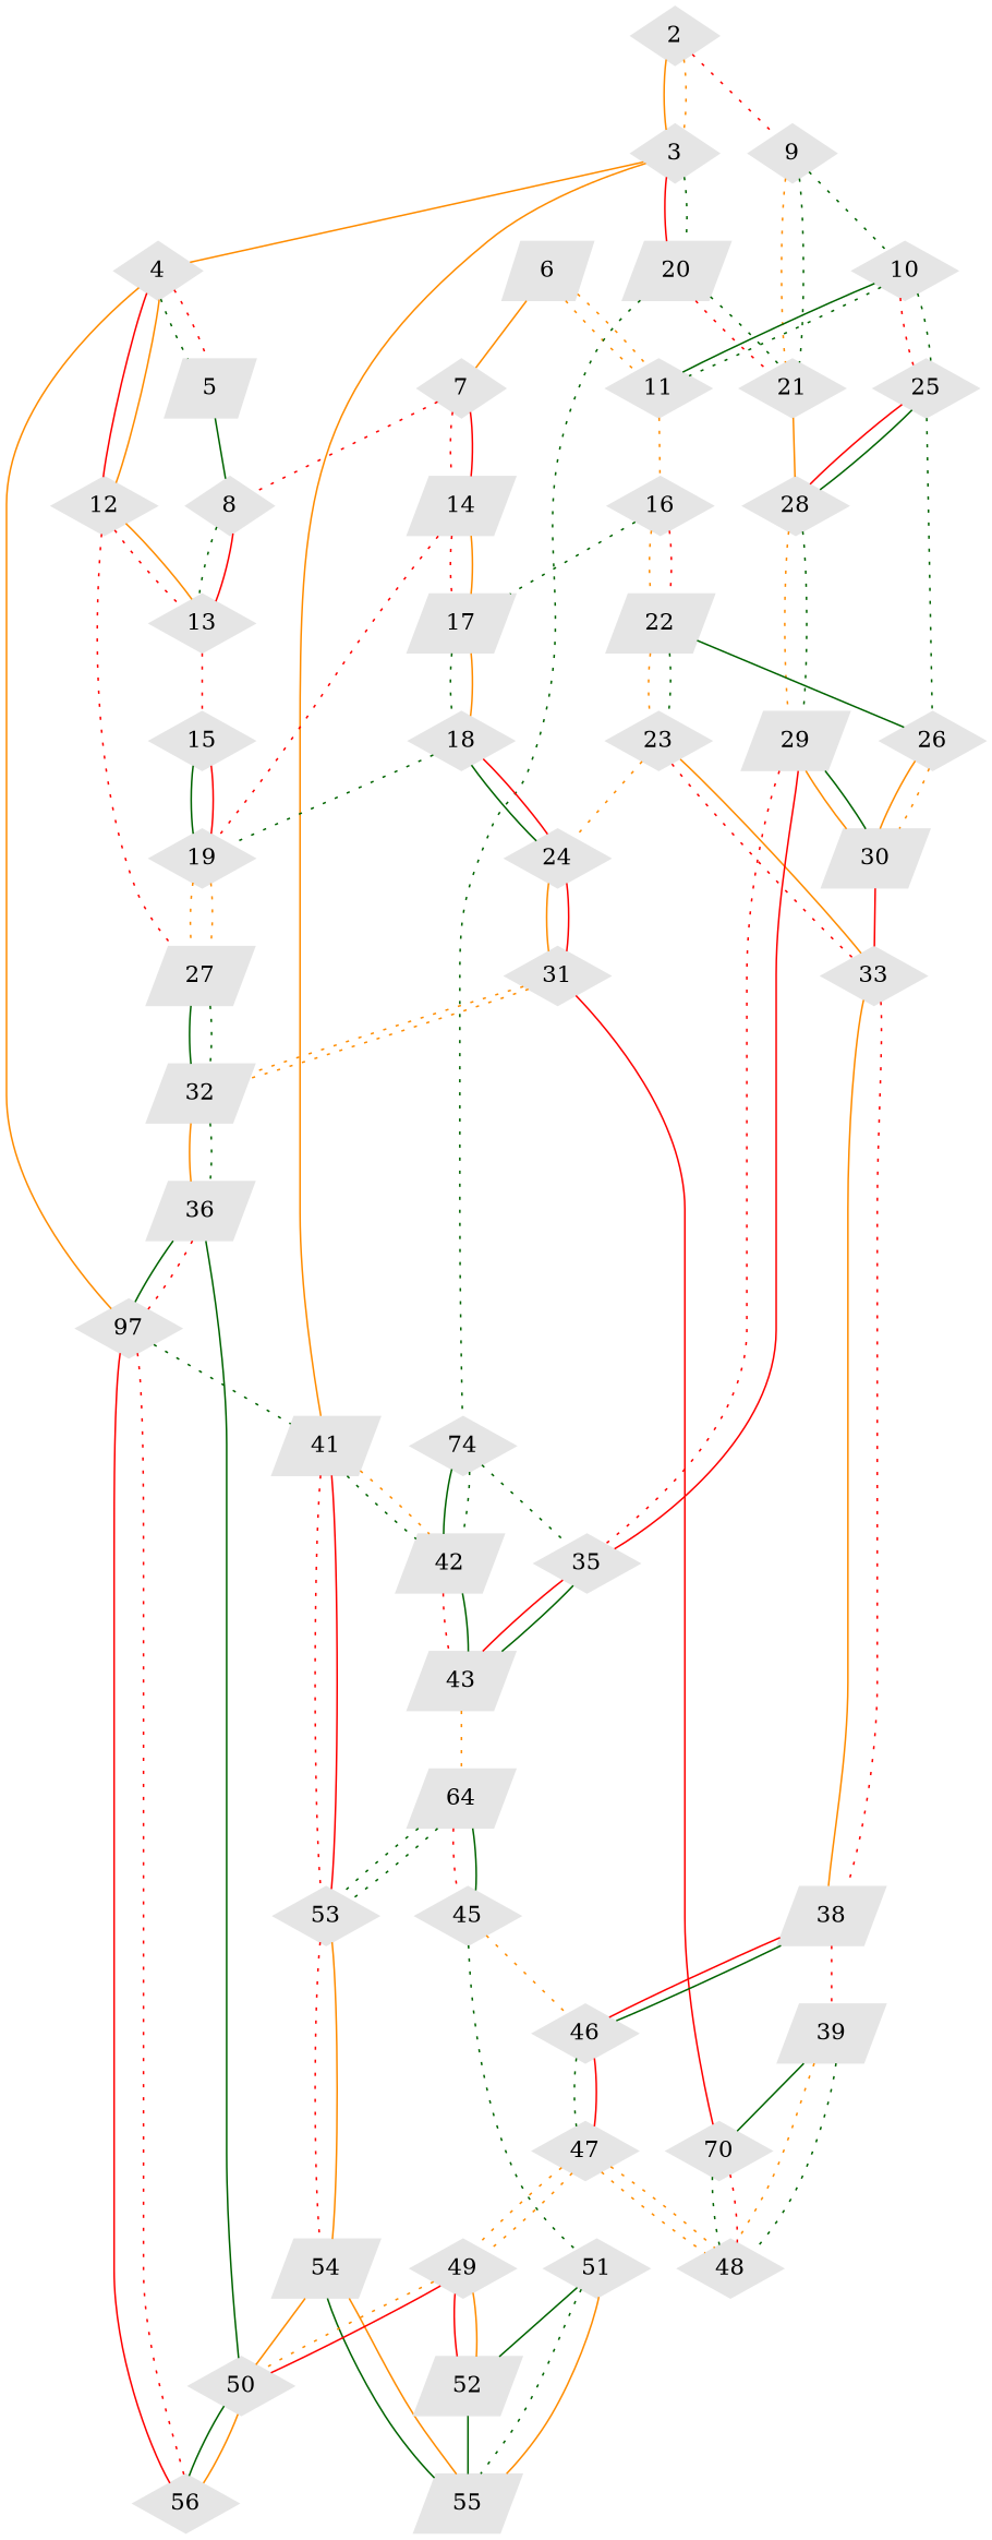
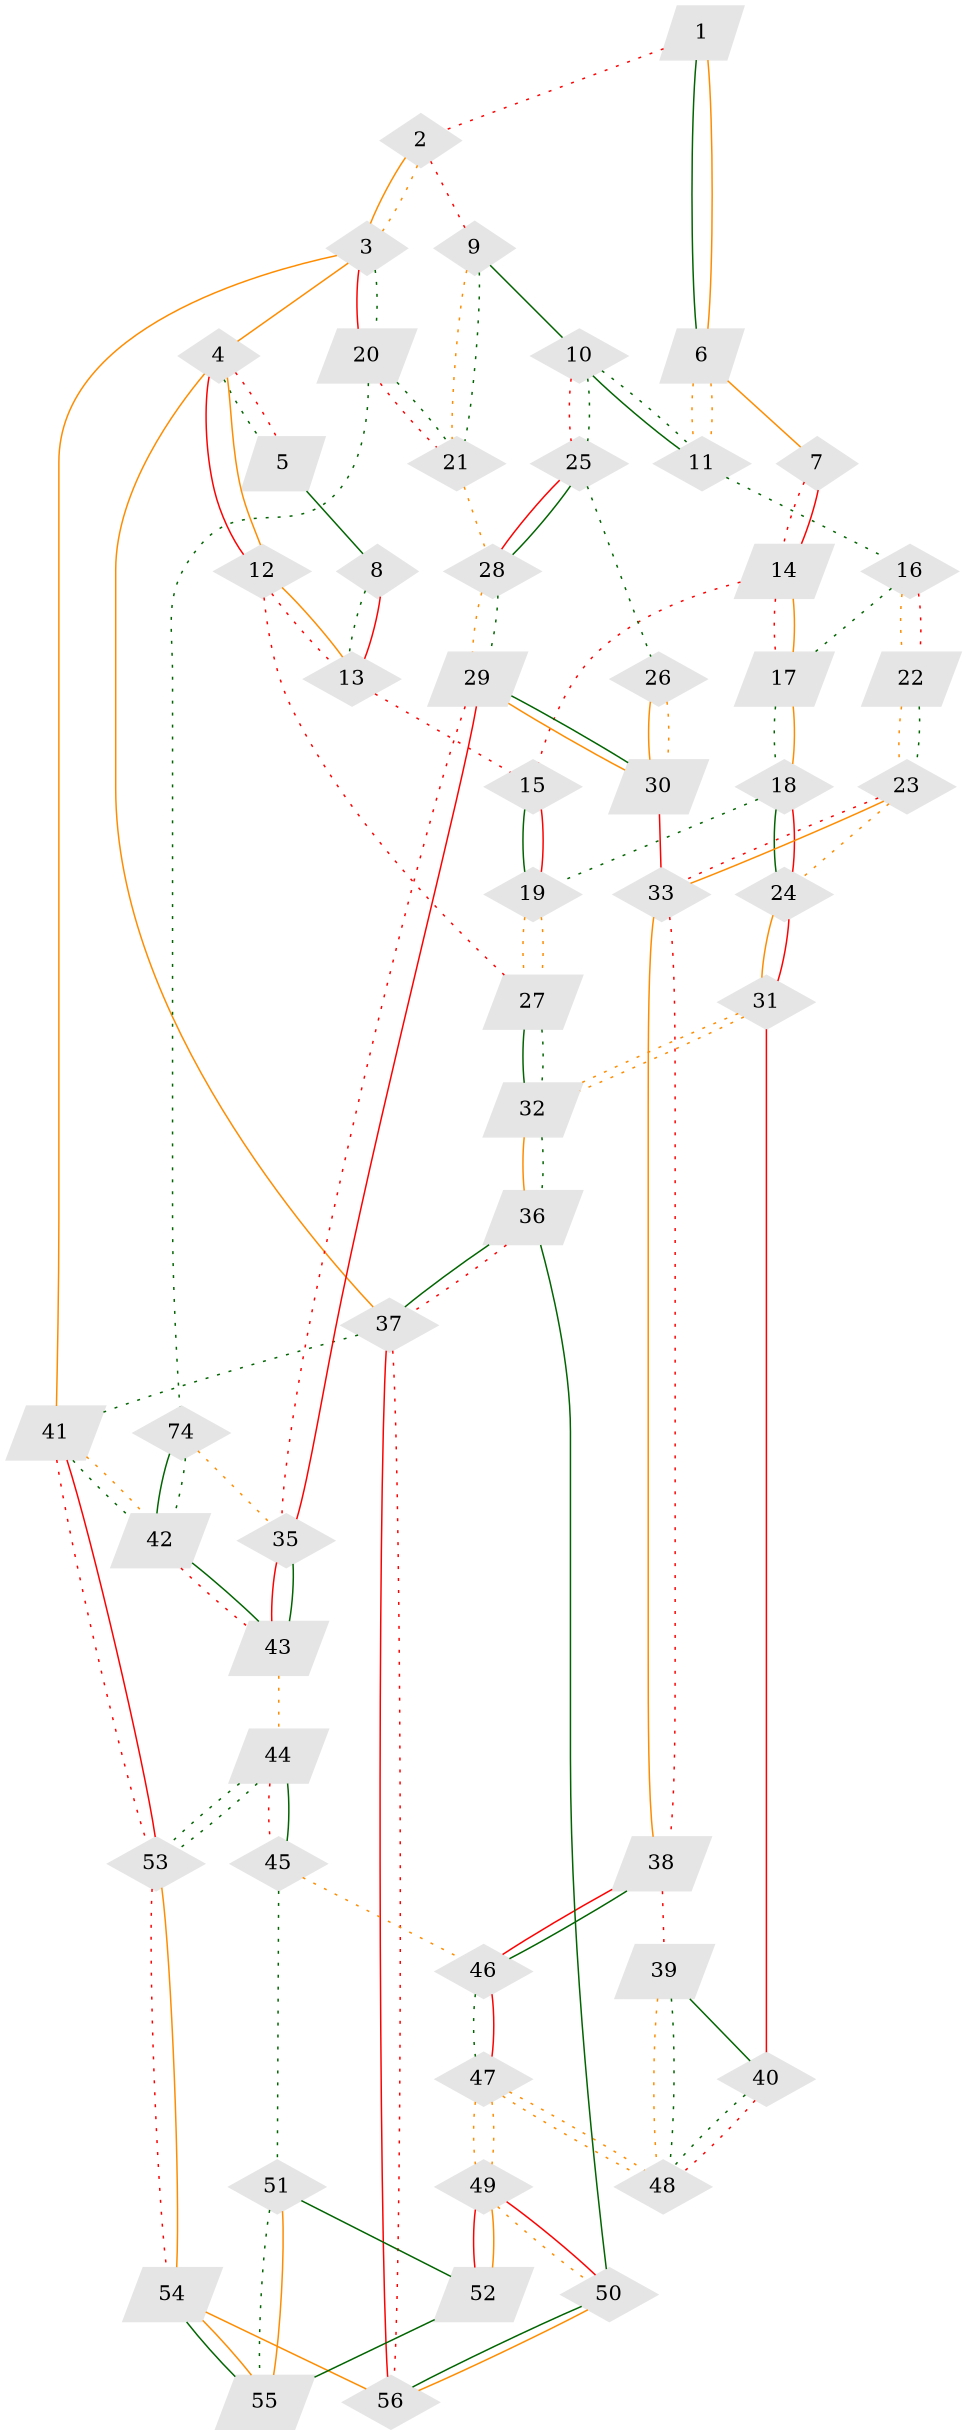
  graph {
    node [color=gray90 shape=diamond style=filled]
    edge [color=darkgreen style=dotted]
+   1 [shape=parallelogram]
    2
    6 [shape=parallelogram]
    3
    9
    7
    11
    4
    20 [shape=parallelogram]
    41 [shape=parallelogram]
    10
    21
    5 [shape=parallelogram]
    12
-   37 [label=97]
+   37
    n16 [label=74]
    42 [shape=parallelogram]
    53
    8
    13
    27 [shape=parallelogram]
    56
    14 [shape=parallelogram]
    16
    15
    17 [shape=parallelogram]
    25
    28
    26
    22 [shape=parallelogram]
    32 [shape=parallelogram]
    19
    18
    23
    24
    31
    35
    29 [shape=parallelogram]
    33
    30 [shape=parallelogram]
    38 [shape=parallelogram]
-   40 [label=70]
+   40
    36 [shape=parallelogram]
    43 [shape=parallelogram]
    48
    50
    39 [shape=parallelogram]
    46
-   44 [shape=parallelogram label=64]
+   44 [shape=parallelogram]
    47
    54 [shape=parallelogram]
    45
    51
    52 [shape=parallelogram]
    55 [shape=parallelogram]
    49
+   1 -- 2 [color=red]
+   1 -- 6 [style=solid]
+   1 -- 6 [color=darkorange style=solid]
    2 -- 3 [color=darkorange style=solid]
    2 -- 3 [color=darkorange]
    2 -- 9 [color=red]
    6 -- 7 [color=darkorange style=solid]
    6 -- 11 [color=darkorange]
    6 -- 11 [color=darkorange]
    3 -- 4 [color=darkorange style=solid]
    3 -- 20 [color=red style=solid]
    3 -- 20
    3 -- 41 [color=darkorange style=solid]
-   9 -- 10
+   9 -- 10 [style=solid]
    9 -- 21 [color=darkorange]
    9 -- 21
-   7 -- 8 [color=red]
    7 -- 14 [color=red]
    7 -- 14 [color=red style=solid]
-   11 -- 16 [color=darkorange]
+   11 -- 16
    4 -- 5
    4 -- 5 [color=red]
    4 -- 12 [color=red style=solid]
    4 -- 12 [color=darkorange style=solid]
    4 -- 37 [color=darkorange style=solid]
    20 -- 21 [color=red]
    20 -- 21
    20 -- n16
    41 -- 42
    41 -- 42 [color=darkorange]
    41 -- 53 [color=red]
    41 -- 53 [color=red style=solid]
    10 -- 11 [style=solid]
    10 -- 11
    10 -- 25 [color=red]
    10 -- 25
-   21 -- 28 [color=darkorange style=solid]
+   21 -- 28 [color=darkorange]
    5 -- 8 [style=solid]
    12 -- 13 [color=red]
    12 -- 13 [color=darkorange style=solid]
    12 -- 27 [color=red]
    37 -- 41
    37 -- 56 [color=red style=solid]
    37 -- 56 [color=red]
    n16 -- 42 [style=solid]
    n16 -- 42
-   n16 -- 35
+   n16 -- 35 [color=darkorange]
    42 -- 43 [color=red]
    42 -- 43 [style=solid]
    53 -- 54 [color=red]
    53 -- 54 [color=darkorange style=solid]
    8 -- 13
    8 -- 13 [color=red style=solid]
    13 -- 15 [color=red]
    27 -- 32 [style=solid]
    27 -- 32
-   14 -- 19 [color=red]
+   14 -- 15 [color=red]
    14 -- 17 [color=red]
    14 -- 17 [color=darkorange style=solid]
    16 -- 17
    16 -- 22 [color=darkorange]
    16 -- 22 [color=red]
    15 -- 19 [style=solid]
    15 -- 19 [color=red style=solid]
    17 -- 18
    17 -- 18 [color=darkorange style=solid]
    25 -- 28 [color=red style=solid]
    25 -- 28 [style=solid]
    25 -- 26
    28 -- 29 [color=darkorange]
    28 -- 29
    26 -- 30 [color=darkorange style=solid]
    26 -- 30 [color=darkorange]
-   22 -- 26 [style=solid]
    22 -- 23 [color=darkorange]
    22 -- 23
    32 -- 36 [color=darkorange style=solid]
    32 -- 36
    19 -- 27 [color=darkorange]
    19 -- 27 [color=darkorange]
    18 -- 19
    18 -- 24 [style=solid]
    18 -- 24 [color=red style=solid]
    23 -- 24 [color=darkorange]
    23 -- 33 [color=red]
    23 -- 33 [color=darkorange style=solid]
    24 -- 31 [color=darkorange style=solid]
    24 -- 31 [color=red style=solid]
    31 -- 32 [color=darkorange]
    31 -- 32 [color=darkorange]
    31 -- 40 [color=red style=solid]
    35 -- 43 [color=red style=solid]
    35 -- 43 [style=solid]
    29 -- 35 [color=red]
    29 -- 35 [color=red style=solid]
    29 -- 30 [color=darkorange style=solid]
    29 -- 30 [style=solid]
    33 -- 38 [color=darkorange style=solid]
    33 -- 38 [color=red]
    30 -- 33 [color=red style=solid]
    38 -- 39 [color=red]
    38 -- 46 [color=red style=solid]
    38 -- 46 [style=solid]
    40 -- 48
    40 -- 48 [color=red]
    36 -- 37 [style=solid]
    36 -- 37 [color=red]
    36 -- 50 [style=solid]
    43 -- 44 [color=darkorange]
    50 -- 56 [style=solid]
    50 -- 56 [color=darkorange style=solid]
    39 -- 40 [style=solid]
    39 -- 48 [color=darkorange]
    39 -- 48
    46 -- 47
    46 -- 47 [color=red style=solid]
    44 -- 53
    44 -- 53
    44 -- 45 [color=red]
    44 -- 45 [style=solid]
    47 -- 48 [color=darkorange]
    47 -- 48 [color=darkorange]
    47 -- 49 [color=darkorange]
    47 -- 49 [color=darkorange]
-   54 -- 50 [color=darkorange style=solid]
+   54 -- 56 [color=darkorange style=solid]
    54 -- 55 [style=solid]
    54 -- 55 [color=darkorange style=solid]
    45 -- 46 [color=darkorange]
    45 -- 51
    51 -- 52 [style=solid]
    51 -- 55
    51 -- 55 [color=darkorange style=solid]
    52 -- 55 [style=solid]
    49 -- 50 [color=darkorange]
    49 -- 50 [color=red style=solid]
    49 -- 52 [color=red style=solid]
    49 -- 52 [color=darkorange style=solid]
  }
